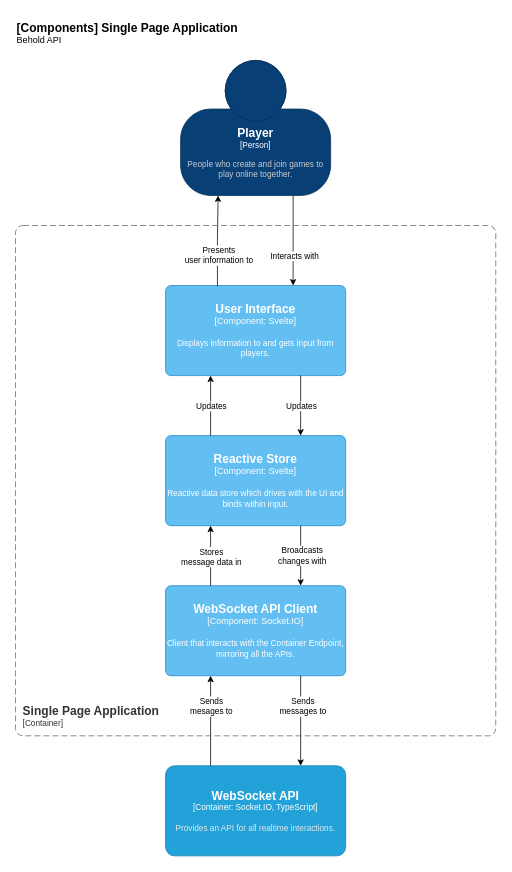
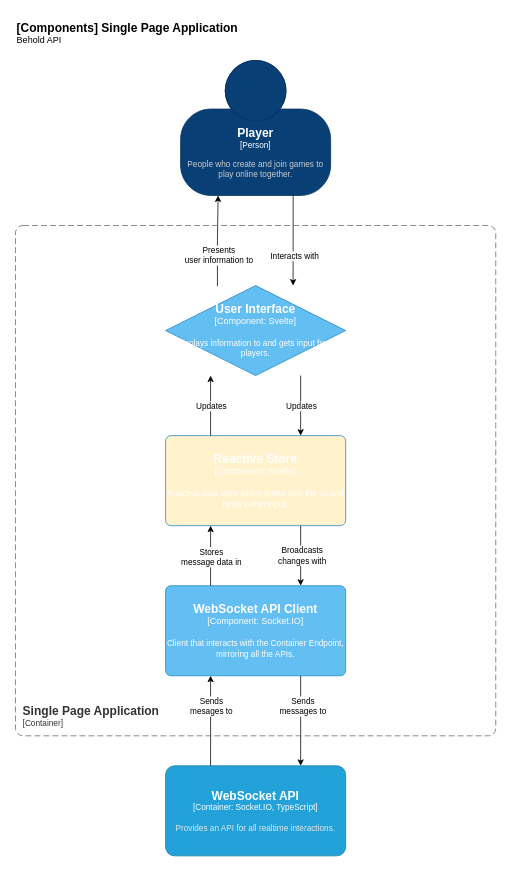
  <mxCell id="0" />
  <mxCell id="1" parent="0" />
  <mxCell id="2" value="&lt;font style=&quot;font-size: 16px&quot;&gt;&lt;b&gt;Player&lt;/b&gt;&lt;/font&gt;&lt;div&gt;[Person]&lt;/div&gt;&lt;br&gt;&lt;div&gt;&lt;font style=&quot;font-size: 11px&quot;&gt;&lt;font color=&quot;#cccccc&quot;&gt;People who create and join games to play online together.&lt;/font&gt;&lt;/div&gt;" style="html=1;fontSize=11;dashed=0;whiteSpace=wrap;fillColor=#083F75;strokeColor=#06315C;fontColor=#ffffff;shape=mxgraph.c4.person2;align=center;metaEdit=1;points=[[0.5,0,0],[1,0.5,0],[1,0.75,0],[0.75,1,0],[0.5,1,0],[0.25,1,0],[0,0.75,0],[0,0.5,0]];resizable=0;" vertex="1" parent="1"><mxGeometry x="240" y="80" width="200" height="180" as="geometry" /></mxCell>
  <mxCell id="3" value="&lt;font style=&quot;font-size: 16px&quot;&gt;&lt;b&gt;&lt;div style=&quot;text-align: left&quot;&gt;[Components] Single Page Application&lt;/div&gt;&lt;/b&gt;&lt;/font&gt;&lt;div style=&quot;text-align: left&quot;&gt;Behold API&lt;/div&gt;" style="text;html=1;strokeColor=none;fillColor=none;align=left;verticalAlign=top;whiteSpace=wrap;rounded=0;metaEdit=1;allowArrows=0;resizable=1;rotatable=0;connectable=0;recursiveResize=0;expand=0;pointerEvents=0;points=[[0.25,0,0],[0.5,0,0],[0.75,0,0],[1,0.25,0],[1,0.5,0],[1,0.75,0],[0.75,1,0],[0.5,1,0],[0.25,1,0],[0,0.75,0],[0,0.5,0],[0,0.25,0]];" vertex="1" parent="1"><mxGeometry x="20" y="20" width="340" height="40" as="geometry" /></mxCell>
- <mxCell id="4" value="&lt;font style=&quot;font-size: 16px&quot;&gt;&lt;b&gt;Reactive Store&lt;/b&gt;&lt;/font&gt;&lt;div&gt;[Component: Svelte]&lt;/div&gt;&lt;br&gt;&lt;div&gt;&lt;font style=&quot;font-size: 11px&quot;&gt;Reactive data store which drives with the UI and binds within input.&lt;/font&gt;&lt;/div&gt;" style="rounded=1;whiteSpace=wrap;html=1;labelBackgroundColor=none;fillColor=#63BEF2;fontColor=#ffffff;align=center;arcSize=6;strokeColor=#2086C9;metaEdit=1;resizable=0;points=[[0.25,0,0],[0.5,0,0],[0.75,0,0],[1,0.25,0],[1,0.5,0],[1,0.75,0],[0.75,1,0],[0.5,1,0],[0.25,1,0],[0,0.75,0],[0,0.5,0],[0,0.25,0]];" vertex="1" parent="1"><mxGeometry x="220" y="580" width="240" height="120" as="geometry" /></mxCell>
- <mxCell id="5" value="&lt;font style=&quot;font-size: 16px&quot;&gt;&lt;b&gt;User Interface&lt;/b&gt;&lt;/font&gt;&lt;div&gt;[Component: Svelte]&lt;/div&gt;&lt;br&gt;&lt;div&gt;&lt;font style=&quot;font-size: 11px&quot;&gt;Displays information to and gets input from players.&lt;/font&gt;&lt;/div&gt;" style="rounded=1;whiteSpace=wrap;html=1;labelBackgroundColor=none;fillColor=#63BEF2;fontColor=#ffffff;align=center;arcSize=6;strokeColor=#2086C9;metaEdit=1;resizable=0;points=[[0.25,0,0],[0.5,0,0],[0.75,0,0],[1,0.25,0],[1,0.5,0],[1,0.75,0],[0.75,1,0],[0.5,1,0],[0.25,1,0],[0,0.75,0],[0,0.5,0],[0,0.25,0]];" vertex="1" parent="1"><mxGeometry x="220" y="380" width="240" height="120" as="geometry" /></mxCell>
+ <mxCell id="4" value="&lt;font style=&quot;font-size: 16px&quot;&gt;&lt;b&gt;Reactive Store&lt;/b&gt;&lt;/font&gt;&lt;div&gt;[Component: Svelte]&lt;/div&gt;&lt;br&gt;&lt;div&gt;&lt;font style=&quot;font-size: 11px&quot;&gt;Reactive data store which drives with the UI and binds within input.&lt;/font&gt;&lt;/div&gt;" style="rounded=1;whiteSpace=wrap;html=1;labelBackgroundColor=none;fillColor=#fff2cc;fontColor=#ffffff;align=center;arcSize=6;strokeColor=#2086C9;metaEdit=1;resizable=0;points=[[0.25,0,0],[0.5,0,0],[0.75,0,0],[1,0.25,0],[1,0.5,0],[1,0.75,0],[0.75,1,0],[0.5,1,0],[0.25,1,0],[0,0.75,0],[0,0.5,0],[0,0.25,0]];" vertex="1" parent="1"><mxGeometry x="220" y="580" width="240" height="120" as="geometry" /></mxCell>
+ <mxCell id="5" value="&lt;font style=&quot;font-size: 16px&quot;&gt;&lt;b&gt;User Interface&lt;/b&gt;&lt;/font&gt;&lt;div&gt;[Component: Svelte]&lt;/div&gt;&lt;br&gt;&lt;div&gt;&lt;font style=&quot;font-size: 11px&quot;&gt;Displays information to and gets input from players.&lt;/font&gt;&lt;/div&gt;" style="rhombus;whiteSpace=wrap;html=1;labelBackgroundColor=none;fillColor=#63BEF2;fontColor=#ffffff;align=center;arcSize=6;strokeColor=#2086C9;metaEdit=1;resizable=0;points=[[0.25,0,0],[0.5,0,0],[0.75,0,0],[1,0.25,0],[1,0.5,0],[1,0.75,0],[0.75,1,0],[0.5,1,0],[0.25,1,0],[0,0.75,0],[0,0.5,0],[0,0.25,0]];" vertex="1" parent="1"><mxGeometry x="220" y="380" width="240" height="120" as="geometry" /></mxCell>
  <mxCell id="6" value="&lt;font style=&quot;font-size: 16px&quot;&gt;&lt;b&gt;WebSocket API Client&lt;/b&gt;&lt;/font&gt;&lt;div&gt;[Component: Socket.IO]&lt;/div&gt;&lt;br&gt;&lt;div&gt;&lt;font style=&quot;font-size: 11px&quot;&gt;Client that interacts with the Container Endpoint, mirroring all the APIs.&lt;/font&gt;&lt;/div&gt;" style="rounded=1;whiteSpace=wrap;html=1;labelBackgroundColor=none;fillColor=#63BEF2;fontColor=#ffffff;align=center;arcSize=6;strokeColor=#2086C9;metaEdit=1;resizable=0;points=[[0.25,0,0],[0.5,0,0],[0.75,0,0],[1,0.25,0],[1,0.5,0],[1,0.75,0],[0.75,1,0],[0.5,1,0],[0.25,1,0],[0,0.75,0],[0,0.5,0],[0,0.25,0]];" vertex="1" parent="1"><mxGeometry x="220" y="780" width="240" height="120" as="geometry" /></mxCell>
  <mxCell id="7" style="edgeStyle=orthogonalEdgeStyle;rounded=0;orthogonalLoop=1;jettySize=auto;html=1;exitX=0.288;exitY=0.008;exitDx=0;exitDy=0;exitPerimeter=0;entryX=0.25;entryY=1;entryDx=0;entryDy=0;entryPerimeter=0;" edge="1" parent="1" source="5" target="2"><mxGeometry relative="1" as="geometry" /></mxCell>
  <mxCell id="8" value="Presents&lt;br&gt;user information to" style="edgeLabel;html=1;align=center;verticalAlign=middle;resizable=0;points=[];" vertex="1" connectable="0" parent="7"><mxGeometry x="0.065" relative="1" as="geometry"><mxPoint y="23" as="offset" /></mxGeometry></mxCell>
  <mxCell id="9" style="edgeStyle=orthogonalEdgeStyle;rounded=0;orthogonalLoop=1;jettySize=auto;html=1;exitX=0.75;exitY=1;exitDx=0;exitDy=0;exitPerimeter=0;entryX=0.708;entryY=0;entryDx=0;entryDy=0;entryPerimeter=0;" edge="1" parent="1" source="2" target="5"><mxGeometry relative="1" as="geometry" /></mxCell>
  <mxCell id="10" value="Interacts with" style="edgeLabel;html=1;align=center;verticalAlign=middle;resizable=0;points=[];" vertex="1" connectable="0" parent="9"><mxGeometry x="-0.067" y="1" relative="1" as="geometry"><mxPoint y="24" as="offset" /></mxGeometry></mxCell>
  <mxCell id="11" value="&lt;font style=&quot;font-size: 16px&quot;&gt;&lt;b&gt;WebSocket API&lt;/b&gt;&lt;/font&gt;&lt;div&gt;[Container: Socket.IO, TypeScript]&lt;/div&gt;&lt;br&gt;&lt;div&gt;&lt;font style=&quot;font-size: 11px&quot;&gt;&lt;font color=&quot;#E6E6E6&quot;&gt;Provides an API for all realtime interactions.&lt;/font&gt;&lt;/div&gt;" style="rounded=1;whiteSpace=wrap;html=1;fontSize=11;labelBackgroundColor=none;fillColor=#23A2D9;fontColor=#ffffff;align=center;arcSize=10;strokeColor=#0E7DAD;metaEdit=1;resizable=0;points=[[0.25,0,0],[0.5,0,0],[0.75,0,0],[1,0.25,0],[1,0.5,0],[1,0.75,0],[0.75,1,0],[0.5,1,0],[0.25,1,0],[0,0.75,0],[0,0.5,0],[0,0.25,0]];" vertex="1" parent="1"><mxGeometry x="220" y="1020" width="240" height="120" as="geometry" /></mxCell>
  <mxCell id="12" style="edgeStyle=orthogonalEdgeStyle;rounded=0;orthogonalLoop=1;jettySize=auto;html=1;exitX=0.25;exitY=0;exitDx=0;exitDy=0;exitPerimeter=0;entryX=0.25;entryY=1;entryDx=0;entryDy=0;entryPerimeter=0;" edge="1" parent="1" source="4" target="5"><mxGeometry relative="1" as="geometry" /></mxCell>
  <mxCell id="13" value="Updates" style="edgeLabel;html=1;align=center;verticalAlign=middle;resizable=0;points=[];" vertex="1" connectable="0" parent="12"><mxGeometry x="-0.075" relative="1" as="geometry"><mxPoint y="-3" as="offset" /></mxGeometry></mxCell>
  <mxCell id="14" style="edgeStyle=orthogonalEdgeStyle;rounded=0;orthogonalLoop=1;jettySize=auto;html=1;exitX=0.75;exitY=1;exitDx=0;exitDy=0;exitPerimeter=0;entryX=0.75;entryY=0;entryDx=0;entryDy=0;entryPerimeter=0;" edge="1" parent="1" source="5" target="4"><mxGeometry relative="1" as="geometry" /></mxCell>
  <mxCell id="15" value="Updates" style="edgeLabel;html=1;align=center;verticalAlign=middle;resizable=0;points=[];" vertex="1" connectable="0" parent="14"><mxGeometry relative="1" as="geometry"><mxPoint as="offset" /></mxGeometry></mxCell>
  <mxCell id="16" style="edgeStyle=orthogonalEdgeStyle;rounded=0;orthogonalLoop=1;jettySize=auto;html=1;exitX=0.25;exitY=0;exitDx=0;exitDy=0;exitPerimeter=0;entryX=0.25;entryY=1;entryDx=0;entryDy=0;entryPerimeter=0;" edge="1" parent="1" source="6" target="4"><mxGeometry relative="1" as="geometry" /></mxCell>
  <mxCell id="17" value="Stores&lt;br&gt;message data in" style="edgeLabel;html=1;align=center;verticalAlign=middle;resizable=0;points=[];" vertex="1" connectable="0" parent="16"><mxGeometry x="-0.025" relative="1" as="geometry"><mxPoint as="offset" /></mxGeometry></mxCell>
  <mxCell id="18" style="edgeStyle=orthogonalEdgeStyle;rounded=0;orthogonalLoop=1;jettySize=auto;html=1;exitX=0.75;exitY=1;exitDx=0;exitDy=0;exitPerimeter=0;entryX=0.75;entryY=0;entryDx=0;entryDy=0;entryPerimeter=0;" edge="1" parent="1" source="4" target="6"><mxGeometry relative="1" as="geometry" /></mxCell>
  <mxCell id="19" value="Broadcasts&lt;br&gt;changes&amp;nbsp;with" style="edgeLabel;html=1;align=center;verticalAlign=middle;resizable=0;points=[];" vertex="1" connectable="0" parent="18"><mxGeometry x="-0.025" y="1" relative="1" as="geometry"><mxPoint as="offset" /></mxGeometry></mxCell>
  <mxCell id="20" style="edgeStyle=orthogonalEdgeStyle;rounded=0;orthogonalLoop=1;jettySize=auto;html=1;exitX=0.25;exitY=0;exitDx=0;exitDy=0;exitPerimeter=0;entryX=0.25;entryY=1;entryDx=0;entryDy=0;entryPerimeter=0;" edge="1" parent="1" source="11" target="6"><mxGeometry relative="1" as="geometry" /></mxCell>
  <mxCell id="21" value="Sends&lt;br&gt;mesages to" style="edgeLabel;html=1;align=center;verticalAlign=middle;resizable=0;points=[];" vertex="1" connectable="0" parent="20"><mxGeometry x="0.017" relative="1" as="geometry"><mxPoint y="-19" as="offset" /></mxGeometry></mxCell>
  <mxCell id="22" style="edgeStyle=orthogonalEdgeStyle;rounded=0;orthogonalLoop=1;jettySize=auto;html=1;exitX=0.75;exitY=1;exitDx=0;exitDy=0;exitPerimeter=0;entryX=0.75;entryY=0;entryDx=0;entryDy=0;entryPerimeter=0;" edge="1" parent="1" source="6" target="11"><mxGeometry relative="1" as="geometry" /></mxCell>
  <mxCell id="23" value="Sends&lt;br&gt;messages to" style="edgeLabel;html=1;align=center;verticalAlign=middle;resizable=0;points=[];" vertex="1" connectable="0" parent="22"><mxGeometry x="0.033" y="2" relative="1" as="geometry"><mxPoint y="-22" as="offset" /></mxGeometry></mxCell>
  <mxCell id="24" value="&lt;font style=&quot;font-size: 16px&quot;&gt;&lt;b&gt;&lt;div style=&quot;text-align: left&quot;&gt;Single Page Application&lt;/div&gt;&lt;/b&gt;&lt;/font&gt;&lt;div style=&quot;text-align: left&quot;&gt;[Container]&lt;/div&gt;" style="rounded=1;fontSize=11;whiteSpace=wrap;html=1;dashed=1;arcSize=20;fillColor=none;strokeColor=#666666;fontColor=#333333;labelBackgroundColor=none;align=left;verticalAlign=bottom;labelBorderColor=none;spacingTop=0;spacing=10;dashPattern=8 4;metaEdit=1;rotatable=0;perimeter=rectanglePerimeter;noLabel=0;labelPadding=0;allowArrows=0;connectable=0;expand=0;recursiveResize=0;editable=1;pointerEvents=0;absoluteArcSize=1;points=[[0.25,0,0],[0.5,0,0],[0.75,0,0],[1,0.25,0],[1,0.5,0],[1,0.75,0],[0.75,1,0],[0.5,1,0],[0.25,1,0],[0,0.75,0],[0,0.5,0],[0,0.25,0]];" vertex="1" parent="1"><mxGeometry x="20" y="300" width="640" height="680" as="geometry" /></mxCell>
